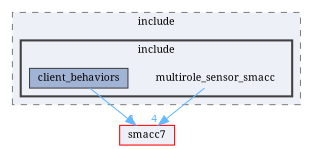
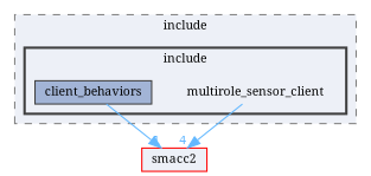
  digraph {
    compound=true
    fontname="Noto Serif"
    node [fontname="Noto Serif" fontsize=10 shape=box style=filled]
    edge [color=steelblue1 fontcolor=steelblue1 fontname="Noto Serif" fontsize=10 labeldistance=1.5 labelfontname=Helvetica labelfontsize=10]
-   n1 [height=0.2 label=multirole_sensor_smacc shape=plaintext width=0.4 style=""]
+   n1 [height=0.2 label=multirole_sensor_client shape=plaintext width=0.4 style=""]
    n2 [color=grey25 fillcolor="#a2b4d6" height=0.2 label=client_behaviors width=0.4]
-   n3 [color=red fillcolor="#edf0f7" height=0.2 label=smacc7 width=0.4]
+   n3 [color=red fillcolor="#edf0f7" height=0.2 label=smacc2 width=0.4]
    subgraph cluster_1 {
      bgcolor="#edf0f7"
      fontsize=10
      label=include
      pencolor=grey50
      style="filled,dashed"
      subgraph cluster_2 {
        bgcolor="#edf0f7"
        fontsize=10
        pencolor=grey25
        style="filled,bold"
        n1
        n2
      }
    }
    n1 -> n3 [headlabel=4]
    n2 -> n3 [headlabel=1]
  }
